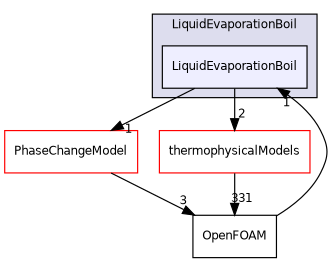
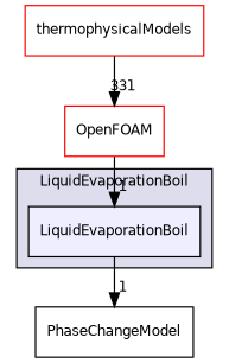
  digraph {
    compound=true
    node [fontname=Helvetica fontsize=10 shape=box]
    edge [headlabel=1 labeldistance=1.5 labelfontname=Helvetica labelfontsize=10]
    n1 [fillcolor="#eeeeff" label=LiquidEvaporationBoil pencolor=black style=filled]
-   n2 [label=PhaseChangeModel color=red]
+   n2 [label=PhaseChangeModel]
    n3 [color=red label=thermophysicalModels]
-   n4 [color=black label=OpenFOAM]
+   n4 [color=red label=OpenFOAM]
    subgraph cluster_1 {
      bgcolor="#ddddee"
      fontname=Helvetica
      fontsize=10
      label=LiquidEvaporationBoil
      pencolor=black
      n1
    }
    n1 -> n2
-   n1 -> n3 [headlabel=2]
-   n2 -> n4 [headlabel=3]
    n3 -> n4 [headlabel=331]
    n4 -> n1
  }
